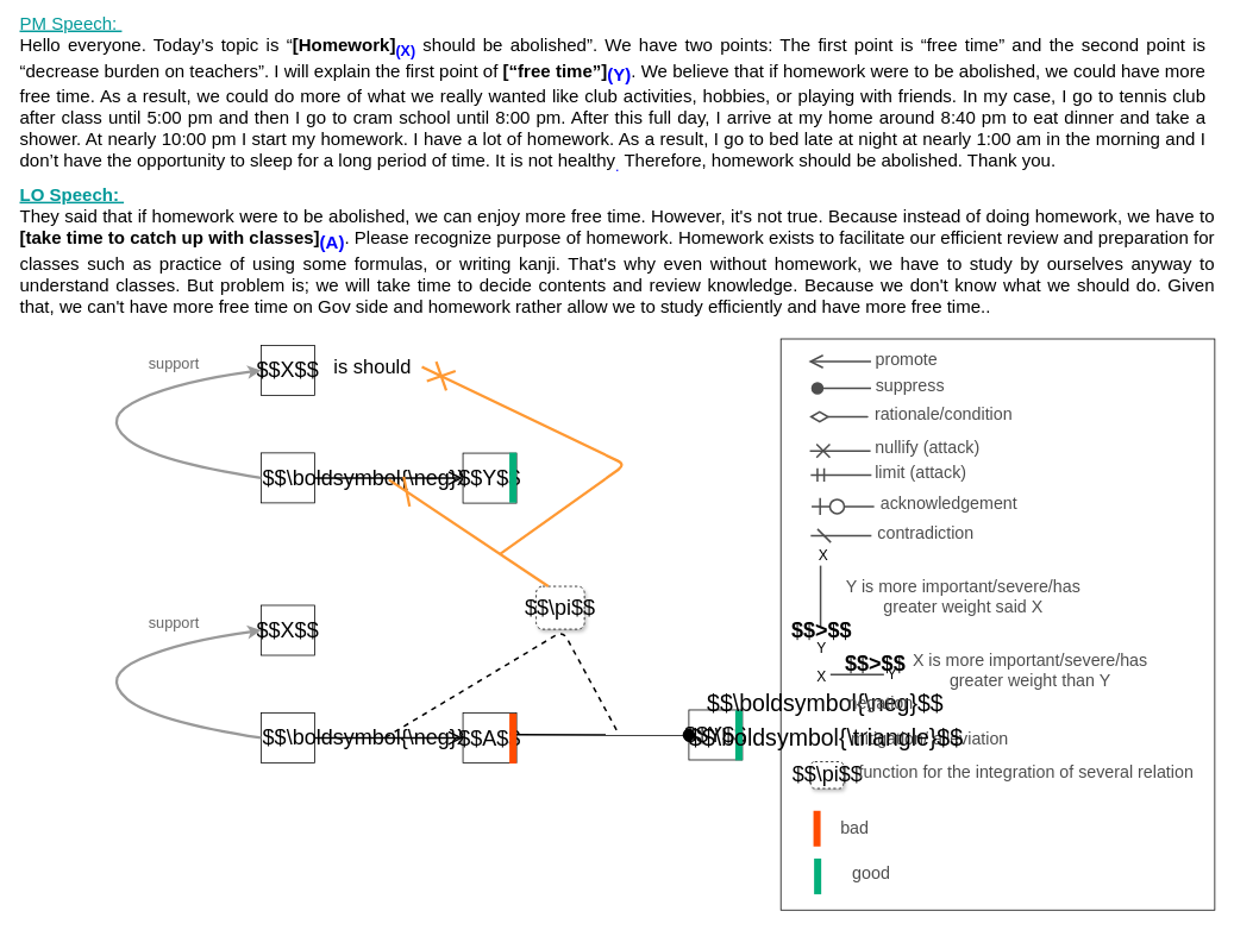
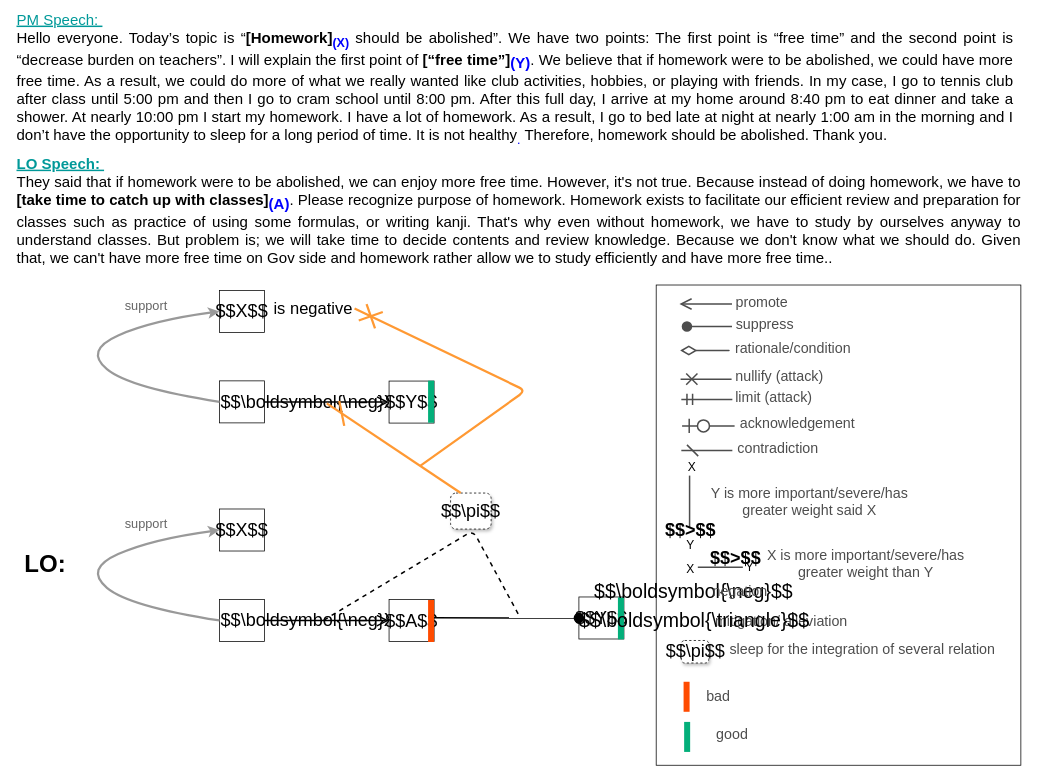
  <mxCell id="0" />
  <mxCell id="1" parent="0" />
  <mxCell id="2" value="&lt;div style=&quot;text-align: justify ; font-size: 20px&quot;&gt;&lt;font style=&quot;font-size: 20px&quot; color=&quot;#009999&quot;&gt;&lt;u&gt;PM Speech:&amp;nbsp;&lt;/u&gt;&lt;/font&gt;&lt;/div&gt;&lt;div style=&quot;text-align: justify ; font-size: 20px&quot;&gt;&lt;font style=&quot;font-size: 20px&quot;&gt;Hello everyone. Today’s topic is “&lt;b&gt;[Homework]&lt;font color=&quot;#0000ff&quot; style=&quot;font-size: 20px&quot;&gt;&lt;sub&gt;(X)&lt;/sub&gt;&lt;/font&gt;&lt;/b&gt; should be abolished”. We have two points: The first point is “free time” and the second point is “decrease burden on teachers”. I will explain the first point of &lt;b&gt;[“free time”]&lt;sub&gt;&lt;font color=&quot;#0000ff&quot; style=&quot;font-size: 20px&quot;&gt;(Y)&lt;/font&gt;&lt;/sub&gt;&lt;/b&gt;. We believe that if homework&amp;nbsp;were to be abolished, we could have more free time. As a result, we could do more of what we really wanted like club activities, hobbies, or playing with friends. In my case, I go to tennis club after class until 5:00 pm and then I go to cram school until 8:00 pm. After this full day, I arrive at my home around 8:40 pm to eat dinner and take a shower. At nearly 10:00 pm I start my homework. I have a lot of homework. As a result, I go to bed late at night at nearly 1:00 am in the morning and I don’t have the opportunity to sleep for a long period of time. It is not healthy&lt;sub style=&quot;color: rgb(0 , 0 , 255)&quot;&gt;.&lt;/sub&gt; Therefore, homework should be abolished. Thank you.&lt;/font&gt;&lt;/div&gt;" style="text;html=1;strokeColor=none;fillColor=none;align=left;verticalAlign=middle;whiteSpace=wrap;rounded=0;" parent="1" vertex="1"><mxGeometry x="20" y="20" width="1330" height="170" as="geometry" /></mxCell>
+ <mxCell id="3" value="&lt;font size=&quot;1&quot;&gt;&lt;b style=&quot;font-size: 32px&quot;&gt;LO:&lt;/b&gt;&lt;/font&gt;" style="text;html=1;strokeColor=none;fillColor=none;align=center;verticalAlign=middle;whiteSpace=wrap;rounded=0;" parent="1" vertex="1"><mxGeometry x="20" y="730.5" width="80" height="40" as="geometry" /></mxCell>
  <mxCell id="4" value="&lt;font style=&quot;font-size: 24px&quot;&gt;$$X$$&lt;/font&gt;" style="whiteSpace=wrap;html=1;align=center;" parent="1" vertex="1"><mxGeometry x="292" y="386.5" width="60" height="56" as="geometry" /></mxCell>
- <mxCell id="5" value="&lt;font style=&quot;font-size: 22px&quot;&gt;is should&lt;/font&gt;" style="text;html=1;strokeColor=none;fillColor=none;align=center;verticalAlign=middle;whiteSpace=wrap;rounded=0;" parent="1" vertex="1"><mxGeometry x="362" y="393" width="110" height="35" as="geometry" /></mxCell>
+ <mxCell id="5" value="&lt;font style=&quot;font-size: 22px&quot;&gt;is negative&lt;/font&gt;" style="text;html=1;strokeColor=none;fillColor=none;align=center;verticalAlign=middle;whiteSpace=wrap;rounded=0;" parent="1" vertex="1"><mxGeometry x="362" y="393" width="110" height="35" as="geometry" /></mxCell>
  <mxCell id="6" value="&lt;font style=&quot;font-size: 24px&quot;&gt;$$\boldsymbol{\neg}X$$&lt;/font&gt;" style="whiteSpace=wrap;html=1;align=left;" parent="1" vertex="1"><mxGeometry x="292" y="507" width="60" height="56" as="geometry" /></mxCell>
  <mxCell id="7" value="&lt;font style=&quot;font-size: 24px&quot;&gt;$$Y$$&lt;/font&gt;" style="whiteSpace=wrap;html=1;align=center;" parent="1" vertex="1"><mxGeometry x="518" y="507.25" width="60" height="56" as="geometry" /></mxCell>
  <mxCell id="8" value="" style="whiteSpace=wrap;html=1;fontColor=#666666;fillColor=#03AF7A;strokeColor=none;" parent="1" vertex="1"><mxGeometry x="570" y="506.75" width="8" height="56" as="geometry" /></mxCell>
  <mxCell id="9" value="" style="endArrow=open;html=1;fontColor=#666666;endSize=12;entryX=0;entryY=0.5;entryDx=0;entryDy=0;endFill=0;strokeWidth=2;exitX=1;exitY=0.5;exitDx=0;exitDy=0;" parent="1" source="6" target="7" edge="1"><mxGeometry width="50" height="50" relative="1" as="geometry"><mxPoint x="398" y="534.66" as="sourcePoint" /><mxPoint x="490" y="534.66" as="targetPoint" /></mxGeometry></mxCell>
  <mxCell id="10" value="" style="curved=1;endArrow=classic;html=1;strokeWidth=3;exitX=0;exitY=0.5;exitDx=0;exitDy=0;entryX=0;entryY=0.5;entryDx=0;entryDy=0;strokeColor=#999999;" parent="1" source="6" target="4" edge="1"><mxGeometry width="50" height="50" relative="1" as="geometry"><mxPoint x="12" y="536.5" as="sourcePoint" /><mxPoint x="62" y="486.5" as="targetPoint" /><Array as="points"><mxPoint x="172" y="516.5" /><mxPoint x="112" y="466.5" /><mxPoint x="202" y="426.5" /></Array></mxGeometry></mxCell>
  <mxCell id="11" value="&lt;font style=&quot;font-size: 17px&quot; color=&quot;#666666&quot;&gt;support&lt;/font&gt;" style="text;html=1;fillColor=none;align=center;verticalAlign=middle;whiteSpace=wrap;rounded=0;rotation=0;" parent="1" vertex="1"><mxGeometry x="162" y="393" width="65" height="30" as="geometry" /></mxCell>
  <mxCell id="12" value="&lt;font style=&quot;font-size: 24px&quot;&gt;$$X$$&lt;/font&gt;" style="whiteSpace=wrap;html=1;align=center;" parent="1" vertex="1"><mxGeometry x="292" y="677.75" width="60" height="56" as="geometry" /></mxCell>
  <mxCell id="13" value="&lt;font style=&quot;font-size: 24px&quot;&gt;$$\boldsymbol{\neg}X$$&lt;/font&gt;" style="whiteSpace=wrap;html=1;align=left;" parent="1" vertex="1"><mxGeometry x="292" y="798.25" width="60" height="56" as="geometry" /></mxCell>
  <mxCell id="14" value="&lt;font style=&quot;font-size: 24px&quot;&gt;$$A$$&lt;/font&gt;" style="whiteSpace=wrap;html=1;align=center;" parent="1" vertex="1"><mxGeometry x="518" y="798.5" width="60" height="56" as="geometry" /></mxCell>
  <mxCell id="15" value="" style="whiteSpace=wrap;html=1;fontColor=#666666;fillColor=#FF4B00;strokeColor=none;" parent="1" vertex="1"><mxGeometry x="570" y="799" width="8" height="56" as="geometry" /></mxCell>
  <mxCell id="16" value="" style="endArrow=open;html=1;fontColor=#666666;endSize=12;entryX=0;entryY=0.5;entryDx=0;entryDy=0;endFill=0;strokeWidth=2;exitX=1;exitY=0.5;exitDx=0;exitDy=0;" parent="1" source="13" target="14" edge="1"><mxGeometry width="50" height="50" relative="1" as="geometry"><mxPoint x="398" y="825.91" as="sourcePoint" /><mxPoint x="490" y="825.91" as="targetPoint" /></mxGeometry></mxCell>
  <mxCell id="17" value="" style="curved=1;endArrow=classic;html=1;strokeWidth=3;exitX=0;exitY=0.5;exitDx=0;exitDy=0;entryX=0;entryY=0.5;entryDx=0;entryDy=0;strokeColor=#999999;" parent="1" source="13" target="12" edge="1"><mxGeometry width="50" height="50" relative="1" as="geometry"><mxPoint x="12" y="827.75" as="sourcePoint" /><mxPoint x="62" y="777.75" as="targetPoint" /><Array as="points"><mxPoint x="172" y="807.75" /><mxPoint x="112" y="757.75" /><mxPoint x="202" y="717.75" /></Array></mxGeometry></mxCell>
  <mxCell id="18" value="&lt;font style=&quot;font-size: 17px&quot; color=&quot;#666666&quot;&gt;support&lt;/font&gt;" style="text;html=1;fillColor=none;align=center;verticalAlign=middle;whiteSpace=wrap;rounded=0;rotation=0;" parent="1" vertex="1"><mxGeometry x="162" y="684.25" width="65" height="30" as="geometry" /></mxCell>
  <mxCell id="19" value="&lt;div style=&quot;text-align: justify ; font-size: 20px&quot;&gt;&lt;font style=&quot;font-size: 20px&quot; color=&quot;#009999&quot;&gt;&lt;b&gt;&lt;u&gt;LO Speech:&amp;nbsp;&lt;/u&gt;&lt;/b&gt;&lt;/font&gt;&lt;/div&gt;&lt;div style=&quot;text-align: justify ; font-size: 20px&quot;&gt;&lt;font style=&quot;font-size: 20px&quot;&gt;They said that if homework were to be abolished, we can enjoy more free time. However, it's not true. Because instead of doing homework, we have to &lt;b&gt;[take time to catch up with classes]&lt;sub&gt;&lt;font color=&quot;#0000ff&quot; style=&quot;font-size: 20px&quot;&gt;(A)&lt;/font&gt;&lt;/sub&gt;&lt;/b&gt;. Please recognize purpose of homework. Homework exists to facilitate our efficient review and preparation for classes such as practice of using some formulas, or writing kanji. That's why even without homework, we have to study by ourselves anyway to understand classes. But problem is; we will take time to decide contents and review knowledge. Because we don't know what we should do. Given that, we can't have more free time on Gov side and homework rather allow we to study efficiently and have more free time..&lt;/font&gt;&lt;br&gt;&lt;/div&gt;" style="text;html=1;strokeColor=none;fillColor=none;align=left;verticalAlign=middle;whiteSpace=wrap;rounded=0;" parent="1" vertex="1"><mxGeometry x="20" y="210" width="1340" height="140" as="geometry" /></mxCell>
  <mxCell id="20" value="&lt;font style=&quot;font-size: 24px&quot;&gt;$$Y$$&lt;/font&gt;" style="whiteSpace=wrap;html=1;align=center;" parent="1" vertex="1"><mxGeometry x="771" y="795" width="60" height="56" as="geometry" /></mxCell>
  <mxCell id="21" value="" style="whiteSpace=wrap;html=1;fontColor=#666666;fillColor=#03AF7A;strokeColor=none;" parent="1" vertex="1"><mxGeometry x="823" y="795.5" width="8" height="56" as="geometry" /></mxCell>
  <mxCell id="22" value="" style="endArrow=oval;html=1;fontColor=#666666;endSize=12;endFill=1;strokeWidth=2;entryX=0;entryY=0.5;entryDx=0;entryDy=0;" parent="1" target="20" edge="1"><mxGeometry width="50" height="50" relative="1" as="geometry"><mxPoint x="578" y="822.79" as="sourcePoint" /><mxPoint x="740" y="822.5" as="targetPoint" /></mxGeometry></mxCell>
  <mxCell id="23" value="&lt;font style=&quot;font-size: 24px&quot;&gt;$$\pi$$&lt;/font&gt;" style="whiteSpace=wrap;html=1;dashed=1;perimeterSpacing=0;shadow=1;align=center;rounded=1;" parent="1" vertex="1"><mxGeometry x="600" y="656.5" width="54" height="48" as="geometry" /></mxCell>
  <mxCell id="24" value="" style="endArrow=none;html=1;fontColor=#666666;endSize=12;strokeColor=#000000;dashed=1;strokeWidth=2;endFill=0;" parent="1" edge="1"><mxGeometry width="50" height="50" relative="1" as="geometry"><mxPoint x="690" y="817.5" as="sourcePoint" /><mxPoint x="430" y="826.5" as="targetPoint" /><Array as="points"><mxPoint x="630" y="706.5" /></Array></mxGeometry></mxCell>
  <mxCell id="25" value="" style="rounded=0;whiteSpace=wrap;html=1;glass=0;sketch=0;strokeColor=default;fillColor=none;" parent="1" vertex="1"><mxGeometry x="874" y="379.25" width="486" height="640" as="geometry" /></mxCell>
  <mxCell id="26" value="" style="endArrow=ERzeroToOne;html=1;endFill=1;endSize=16;strokeWidth=2;strokeColor=#4D4D4D;" parent="1" edge="1"><mxGeometry width="50" height="50" relative="1" as="geometry"><mxPoint x="978.5" y="567" as="sourcePoint" /><mxPoint x="908.5" y="567" as="targetPoint" /></mxGeometry></mxCell>
  <mxCell id="27" value="" style="endArrow=none;html=1;endSize=16;strokeWidth=2;strokeColor=#4D4D4D;" parent="1" edge="1"><mxGeometry width="50" height="50" relative="1" as="geometry"><mxPoint x="918.5" y="703.25" as="sourcePoint" /><mxPoint x="918.5" y="633.25" as="targetPoint" /></mxGeometry></mxCell>
  <mxCell id="28" value="&lt;span style=&quot;font-size: 24px&quot;&gt;&lt;font style=&quot;font-size: 24px&quot;&gt;$$&amp;gt;$$&lt;/font&gt;&lt;/span&gt;" style="text;html=1;strokeColor=none;fillColor=none;align=center;verticalAlign=middle;whiteSpace=wrap;rounded=0;fontSize=24;fontStyle=1;horizontal=1;" parent="1" vertex="1"><mxGeometry x="899.5" y="696.25" width="40" height="20" as="geometry" /></mxCell>
  <mxCell id="29" value="&lt;span style=&quot;font-size: 19px&quot;&gt;Y is more important/severe/has greater weight said X&lt;/span&gt;" style="text;html=1;strokeColor=none;fillColor=none;align=center;verticalAlign=middle;whiteSpace=wrap;rounded=0;fontColor=#4D4D4D;" parent="1" vertex="1"><mxGeometry x="930.5" y="643.25" width="294.5" height="50" as="geometry" /></mxCell>
  <mxCell id="30" value="&lt;font style=&quot;font-size: 16px&quot;&gt;X&lt;/font&gt;" style="text;html=1;strokeColor=none;fillColor=none;align=center;verticalAlign=middle;whiteSpace=wrap;rounded=0;fontSize=14;" parent="1" vertex="1"><mxGeometry x="901.5" y="611" width="40" height="20" as="geometry" /></mxCell>
  <mxCell id="31" value="&lt;font style=&quot;font-size: 16px&quot;&gt;Y&lt;/font&gt;" style="text;html=1;strokeColor=none;fillColor=none;align=center;verticalAlign=middle;whiteSpace=wrap;rounded=0;fontSize=14;" parent="1" vertex="1"><mxGeometry x="899.5" y="716.25" width="40" height="20" as="geometry" /></mxCell>
  <mxCell id="32" value="" style="endArrow=none;html=1;endSize=0;strokeWidth=2;startArrow=cross;startFill=0;startSize=12;strokeColor=#4D4D4D;" parent="1" edge="1"><mxGeometry width="50" height="50" relative="1" as="geometry"><mxPoint x="906.5" y="504.75" as="sourcePoint" /><mxPoint x="974.5" y="504.87" as="targetPoint" /><Array as="points"><mxPoint x="974.5" y="504.87" /><mxPoint x="956.5" y="504.75" /></Array></mxGeometry></mxCell>
  <mxCell id="33" value="&lt;font style=&quot;font-size: 19px&quot;&gt;nullify (attack)&lt;/font&gt;" style="text;html=1;strokeColor=none;fillColor=none;align=center;verticalAlign=middle;whiteSpace=wrap;rounded=0;fontColor=#4D4D4D;" parent="1" vertex="1"><mxGeometry x="968.5" y="485" width="138.5" height="34" as="geometry" /></mxCell>
  <mxCell id="34" value="" style="endArrow=open;html=1;fontColor=#666666;endSize=12;endFill=0;strokeWidth=2;strokeColor=#4D4D4D;" parent="1" edge="1"><mxGeometry width="50" height="50" relative="1" as="geometry"><mxPoint x="975" y="404.5" as="sourcePoint" /><mxPoint x="905" y="404.5" as="targetPoint" /></mxGeometry></mxCell>
  <mxCell id="35" value="&lt;span style=&quot;font-size: 19px&quot;&gt;promote&lt;/span&gt;" style="text;html=1;strokeColor=none;fillColor=none;align=center;verticalAlign=middle;whiteSpace=wrap;rounded=0;fontColor=#4D4D4D;" parent="1" vertex="1"><mxGeometry x="975" y="385.5" width="80" height="34" as="geometry" /></mxCell>
  <mxCell id="36" value="" style="endArrow=oval;html=1;fontColor=#666666;endSize=12;endFill=1;strokeWidth=2;strokeColor=#4D4D4D;" parent="1" edge="1"><mxGeometry width="50" height="50" relative="1" as="geometry"><mxPoint x="975" y="434.5" as="sourcePoint" /><mxPoint x="915" y="434.5" as="targetPoint" /></mxGeometry></mxCell>
  <mxCell id="37" value="&lt;span style=&quot;font-size: 19px&quot;&gt;suppress&lt;/span&gt;" style="text;html=1;strokeColor=none;fillColor=none;align=center;verticalAlign=middle;whiteSpace=wrap;rounded=0;fontColor=#4D4D4D;" parent="1" vertex="1"><mxGeometry x="979" y="415.5" width="80" height="34" as="geometry" /></mxCell>
  <mxCell id="38" value="" style="endArrow=none;html=1;endSize=0;strokeWidth=2;startArrow=diamondThin;startFill=0;startSize=17;strokeColor=#4D4D4D;" parent="1" edge="1"><mxGeometry width="50" height="50" relative="1" as="geometry"><mxPoint x="906" y="466.5" as="sourcePoint" /><mxPoint x="944" y="466.5" as="targetPoint" /><Array as="points"><mxPoint x="976" y="466.5" /><mxPoint x="954" y="466.5" /></Array></mxGeometry></mxCell>
  <mxCell id="39" value="&lt;font style=&quot;font-size: 19px&quot;&gt;rationale/condition&lt;/font&gt;" style="text;html=1;strokeColor=none;fillColor=none;align=center;verticalAlign=middle;whiteSpace=wrap;rounded=0;fontColor=#4D4D4D;" parent="1" vertex="1"><mxGeometry x="971" y="446.5" width="171" height="34" as="geometry" /></mxCell>
  <mxCell id="40" value="&lt;font style=&quot;font-size: 19px&quot;&gt;acknowledgement&lt;/font&gt;" style="text;html=1;strokeColor=none;fillColor=none;align=center;verticalAlign=middle;whiteSpace=wrap;rounded=0;fontColor=#4D4D4D;" parent="1" vertex="1"><mxGeometry x="979" y="547" width="167" height="34" as="geometry" /></mxCell>
  <mxCell id="41" value="" style="endArrow=none;html=1;endSize=16;strokeWidth=2;strokeColor=#4D4D4D;" parent="1" edge="1"><mxGeometry width="50" height="50" relative="1" as="geometry"><mxPoint x="989.5" y="755.5" as="sourcePoint" /><mxPoint x="929.5" y="755.5" as="targetPoint" /></mxGeometry></mxCell>
  <mxCell id="42" value="&lt;span style=&quot;font-size: 24px&quot;&gt;&lt;font style=&quot;font-size: 24px&quot;&gt;$$&amp;gt;$$&lt;/font&gt;&lt;/span&gt;" style="text;html=1;strokeColor=none;fillColor=none;align=center;verticalAlign=middle;whiteSpace=wrap;rounded=0;fontSize=24;fontStyle=1;horizontal=1;" parent="1" vertex="1"><mxGeometry x="959.5" y="733.5" width="40" height="20" as="geometry" /></mxCell>
  <mxCell id="43" value="&lt;font style=&quot;font-size: 16px&quot;&gt;X&lt;/font&gt;" style="text;html=1;strokeColor=none;fillColor=none;align=center;verticalAlign=middle;whiteSpace=wrap;rounded=0;fontSize=14;" parent="1" vertex="1"><mxGeometry x="899.5" y="747.5" width="40" height="20" as="geometry" /></mxCell>
  <mxCell id="44" value="&lt;font style=&quot;font-size: 16px&quot;&gt;Y&lt;/font&gt;" style="text;html=1;strokeColor=none;fillColor=none;align=center;verticalAlign=middle;whiteSpace=wrap;rounded=0;fontSize=14;" parent="1" vertex="1"><mxGeometry x="978.5" y="744.5" width="40" height="20" as="geometry" /></mxCell>
  <mxCell id="45" value="&lt;span style=&quot;font-size: 19px&quot;&gt;X is more important/severe/has greater weight&amp;nbsp;&lt;/span&gt;&lt;span style=&quot;font-size: 19px&quot;&gt;than Y&lt;/span&gt;" style="text;html=1;strokeColor=none;fillColor=none;align=center;verticalAlign=middle;whiteSpace=wrap;rounded=0;fontColor=#4D4D4D;" parent="1" vertex="1"><mxGeometry x="1019.5" y="733.5" width="266.5" height="34" as="geometry" /></mxCell>
  <mxCell id="46" value="" style="endArrow=none;html=1;endSize=0;strokeWidth=2;startArrow=dash;startFill=0;startSize=12;strokeColor=#4D4D4D;" parent="1" edge="1"><mxGeometry width="50" height="50" relative="1" as="geometry"><mxPoint x="907.5" y="599.75" as="sourcePoint" /><mxPoint x="975.5" y="599.87" as="targetPoint" /><Array as="points"><mxPoint x="975.5" y="599.87" /><mxPoint x="957.5" y="599.75" /></Array></mxGeometry></mxCell>
  <mxCell id="47" value="&lt;font style=&quot;font-size: 19px&quot;&gt;contradiction&lt;/font&gt;" style="text;html=1;strokeColor=none;fillColor=none;align=center;verticalAlign=middle;whiteSpace=wrap;rounded=0;fontColor=#4D4D4D;" parent="1" vertex="1"><mxGeometry x="981.5" y="580" width="109" height="34" as="geometry" /></mxCell>
  <mxCell id="48" value="" style="whiteSpace=wrap;html=1;fontColor=#666666;strokeColor=none;fillColor=#FF4B00;" parent="1" vertex="1"><mxGeometry x="910.5" y="908" width="8" height="40" as="geometry" /></mxCell>
  <mxCell id="49" value="&lt;span style=&quot;font-size: 19px&quot;&gt;bad&lt;/span&gt;" style="text;html=1;strokeColor=none;fillColor=none;align=center;verticalAlign=middle;whiteSpace=wrap;rounded=0;fontColor=#4D4D4D;" parent="1" vertex="1"><mxGeometry x="929" y="911" width="55.5" height="34" as="geometry" /></mxCell>
  <mxCell id="50" value="" style="whiteSpace=wrap;html=1;fontColor=#666666;strokeColor=none;fillColor=#03AF7A;" parent="1" vertex="1"><mxGeometry x="911.25" y="961.5" width="8" height="40" as="geometry" /></mxCell>
  <mxCell id="51" value="&lt;span style=&quot;font-size: 19px&quot;&gt;good&lt;/span&gt;" style="text;html=1;strokeColor=none;fillColor=none;align=center;verticalAlign=middle;whiteSpace=wrap;rounded=0;fontColor=#4D4D4D;" parent="1" vertex="1"><mxGeometry x="942" y="961.5" width="66.5" height="34" as="geometry" /></mxCell>
  <mxCell id="52" value="&lt;span style=&quot;font-size: 19px&quot;&gt;mitigation/&amp;nbsp;&lt;/span&gt;&lt;span style=&quot;font-size: 19px&quot;&gt;alleviation&lt;/span&gt;" style="text;html=1;strokeColor=none;fillColor=none;align=center;verticalAlign=middle;whiteSpace=wrap;rounded=0;fontColor=#4D4D4D;" parent="1" vertex="1"><mxGeometry x="948.25" y="810.75" width="186" height="34" as="geometry" /></mxCell>
  <mxCell id="53" value="&lt;font style=&quot;font-size: 26px&quot;&gt;$$\boldsymbol{\triangle}$$&lt;/font&gt;" style="text;html=1;strokeColor=none;fillColor=none;align=center;verticalAlign=middle;whiteSpace=wrap;rounded=0;" parent="1" vertex="1"><mxGeometry x="895.25" y="809.75" width="60" height="35" as="geometry" /></mxCell>
  <mxCell id="54" value="&lt;font style=&quot;font-size: 26px&quot;&gt;$$\boldsymbol{\neg}$$&lt;/font&gt;" style="text;html=1;strokeColor=none;fillColor=none;align=center;verticalAlign=middle;whiteSpace=wrap;rounded=0;" parent="1" vertex="1"><mxGeometry x="893.5" y="770.75" width="60" height="35" as="geometry" /></mxCell>
  <mxCell id="55" value="&lt;span style=&quot;font-size: 19px&quot;&gt;negation&lt;/span&gt;" style="text;html=1;strokeColor=none;fillColor=none;align=center;verticalAlign=middle;whiteSpace=wrap;rounded=0;fontColor=#4D4D4D;" parent="1" vertex="1"><mxGeometry x="946" y="770.75" width="80" height="34" as="geometry" /></mxCell>
  <mxCell id="56" value="&lt;font style=&quot;font-size: 24px&quot;&gt;$$\pi$$&lt;/font&gt;" style="whiteSpace=wrap;html=1;dashed=1;perimeterSpacing=0;shadow=1;align=center;rounded=1;" parent="1" vertex="1"><mxGeometry x="907.5" y="853" width="36.5" height="30" as="geometry" /></mxCell>
- <mxCell id="57" value="&lt;span style=&quot;font-size: 19px&quot;&gt;function for the integration of several relation&lt;/span&gt;" style="text;html=1;strokeColor=none;fillColor=none;align=center;verticalAlign=middle;whiteSpace=wrap;rounded=0;fontColor=#4D4D4D;" parent="1" vertex="1"><mxGeometry x="948.25" y="849" width="401.75" height="34" as="geometry" /></mxCell>
+ <mxCell id="57" value="&lt;span style=&quot;font-size: 19px&quot;&gt;sleep for the integration of several relation&lt;/span&gt;" style="text;html=1;strokeColor=none;fillColor=none;align=center;verticalAlign=middle;whiteSpace=wrap;rounded=0;fontColor=#4D4D4D;" parent="1" vertex="1"><mxGeometry x="948.25" y="849" width="401.75" height="34" as="geometry" /></mxCell>
  <mxCell id="58" value="" style="endArrow=none;html=1;endSize=0;strokeWidth=2;startArrow=ERmandOne;startFill=0;startSize=12;strokeColor=#4D4D4D;" parent="1" edge="1"><mxGeometry width="50" height="50" relative="1" as="geometry"><mxPoint x="907.5" y="531.75" as="sourcePoint" /><mxPoint x="975.5" y="531.87" as="targetPoint" /><Array as="points"><mxPoint x="975.5" y="531.87" /><mxPoint x="957.5" y="531.75" /></Array></mxGeometry></mxCell>
  <mxCell id="59" value="&lt;span style=&quot;font-size: 19px&quot;&gt;limit (attack)&lt;/span&gt;" style="text;html=1;strokeColor=none;fillColor=none;align=center;verticalAlign=middle;whiteSpace=wrap;rounded=0;fontColor=#4D4D4D;" parent="1" vertex="1"><mxGeometry x="966.5" y="512" width="127.5" height="34" as="geometry" /></mxCell>
  <mxCell id="60" value="" style="endArrow=none;html=1;endSize=0;strokeWidth=3;startArrow=cross;startFill=0;startSize=20;strokeColor=#FF9933;exitX=1;exitY=0.5;exitDx=0;exitDy=0;" edge="1" parent="1" source="5"><mxGeometry width="50" height="50" relative="1" as="geometry"><mxPoint x="512" y="430.5" as="sourcePoint" /><mxPoint x="560" y="620" as="targetPoint" /><Array as="points"><mxPoint x="700" y="520" /></Array></mxGeometry></mxCell>
  <mxCell id="61" value="" style="endArrow=none;html=1;endSize=0;strokeWidth=3;startArrow=dash;startFill=0;startSize=20;strokeColor=#FF9933;entryX=0.25;entryY=0;entryDx=0;entryDy=0;" edge="1" parent="1" target="23"><mxGeometry width="50" height="50" relative="1" as="geometry"><mxPoint x="435" y="537" as="sourcePoint" /><mxPoint x="594" y="720" as="targetPoint" /><Array as="points" /></mxGeometry></mxCell>
